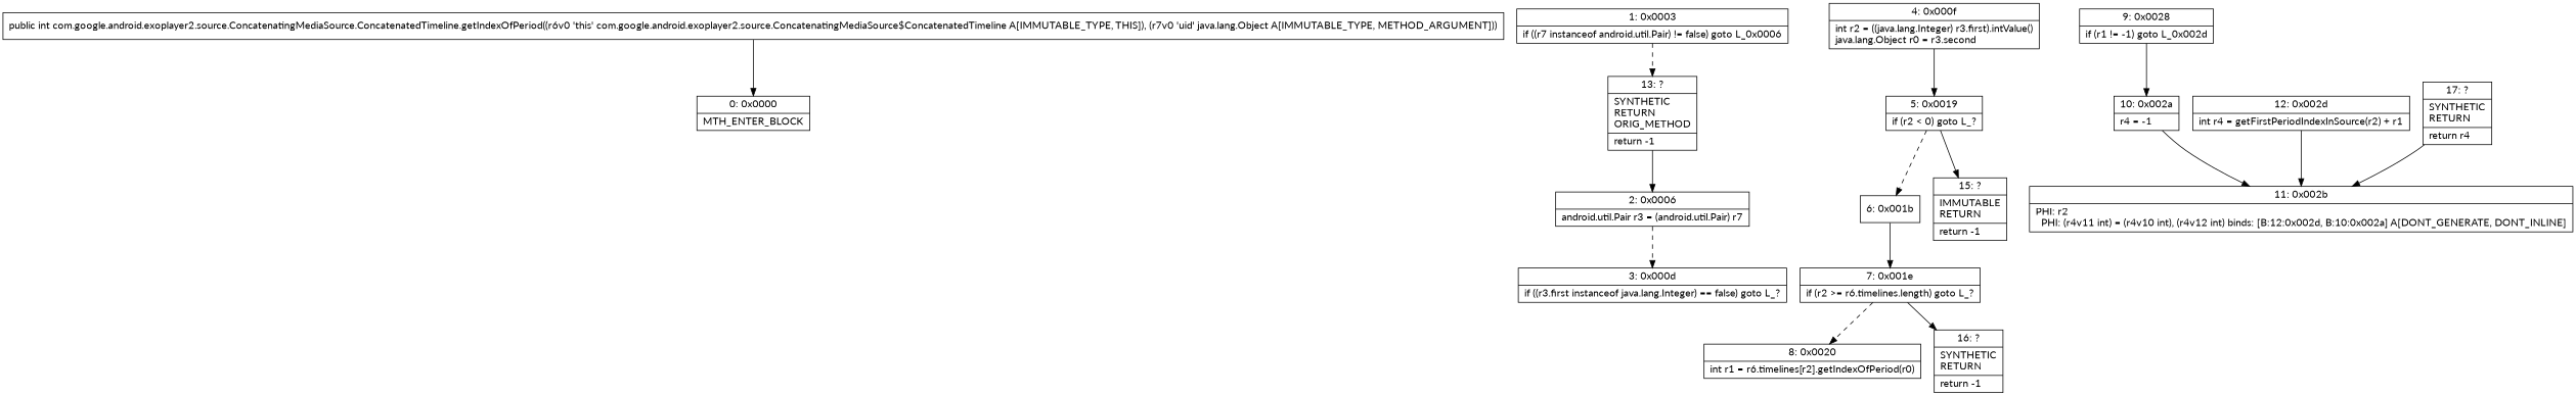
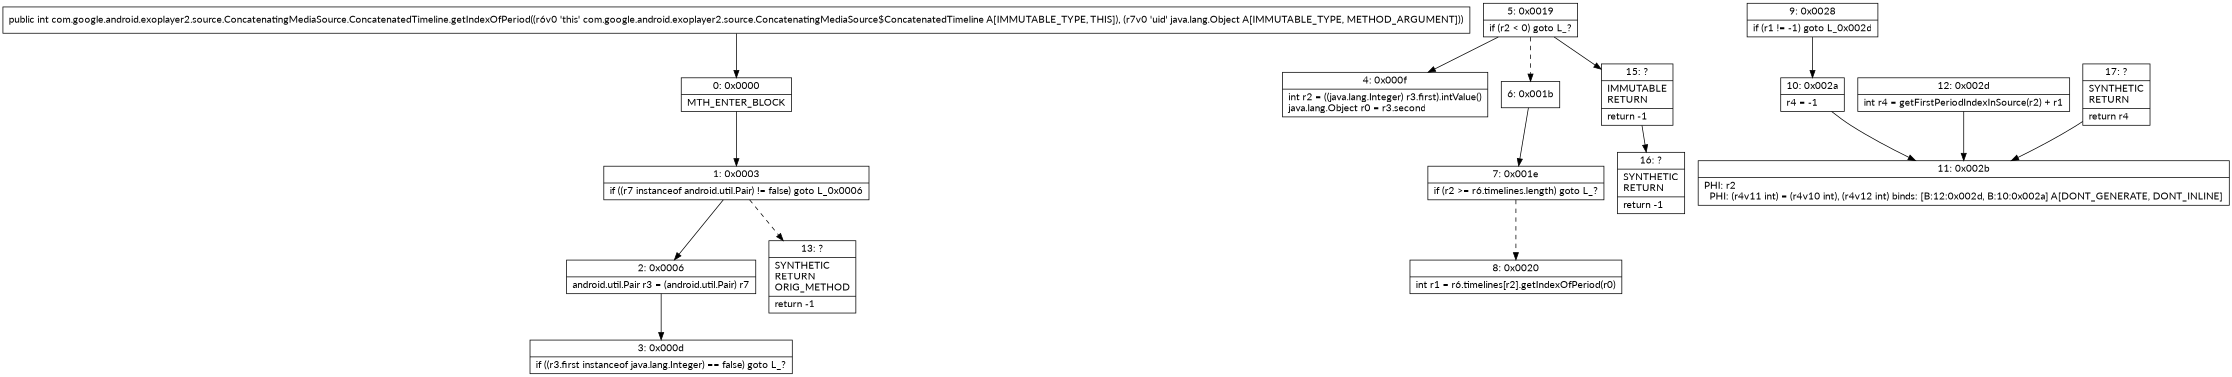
  digraph {
    fontname=Lato
    node [fontname=Lato shape=record]
    edge [fontname=Lato]
    n1 [label="{0\:\ 0x0000|MTH_ENTER_BLOCK\l}"]
    n2 [label="{1\:\ 0x0003|if ((r7 instanceof android.util.Pair) != false) goto L_0x0006\l}"]
    n3 [label="{2\:\ 0x0006|android.util.Pair r3 = (android.util.Pair) r7\l}"]
    n4 [label="{13\:\ ?|SYNTHETIC\lRETURN\lORIG_METHOD\l|return \-1\l}"]
    n5 [label="{3\:\ 0x000d|if ((r3.first instanceof java.lang.Integer) == false) goto L_?\l}"]
    n6 [label="{4\:\ 0x000f|int r2 = ((java.lang.Integer) r3.first).intValue()\ljava.lang.Object r0 = r3.second\l}"]
    n7 [label="{5\:\ 0x0019|if (r2 \< 0) goto L_?\l}"]
    n8 [label="{6\:\ 0x001b}"]
    n9 [label="{15\:\ ?|IMMUTABLE\lRETURN\l|return \-1\l}"]
    n10 [label="{7\:\ 0x001e|if (r2 \>= r6.timelines.length) goto L_?\l}"]
    n11 [label="{8\:\ 0x0020|int r1 = r6.timelines[r2].getIndexOfPeriod(r0)\l}"]
    n12 [label="{16\:\ ?|SYNTHETIC\lRETURN\l|return \-1\l}"]
    n13 [label="{9\:\ 0x0028|if (r1 != \-1) goto L_0x002d\l}"]
    n14 [label="{10\:\ 0x002a|r4 = \-1\l}"]
    n15 [label="{11\:\ 0x002b|PHI: r2 \l  PHI: (r4v11 int) = (r4v10 int), (r4v12 int) binds: [B:12:0x002d, B:10:0x002a] A[DONT_GENERATE, DONT_INLINE]\l}"]
    n16 [label="{12\:\ 0x002d|int r4 = getFirstPeriodIndexInSource(r2) + r1\l}"]
    n17 [label="{17\:\ ?|SYNTHETIC\lRETURN\l|return r4\l}"]
    n18 [label="{public int com.google.android.exoplayer2.source.ConcatenatingMediaSource.ConcatenatedTimeline.getIndexOfPeriod((r6v0 'this' com.google.android.exoplayer2.source.ConcatenatingMediaSource$ConcatenatedTimeline A[IMMUTABLE_TYPE, THIS]), (r7v0 'uid' java.lang.Object A[IMMUTABLE_TYPE, METHOD_ARGUMENT])) }"]
-   n4 -> n3
+   n1 -> n2
+   n2 -> n3
    n2 -> n4 [style=dashed]
-   n3 -> n5 [style=dashed]
-   n6 -> n7
+   n3 -> n5
+   n7 -> n6
    n7 -> n8 [style=dashed]
    n7 -> n9
    n8 -> n10
    n10 -> n11 [style=dashed]
-   n10 -> n12
+   n9 -> n12
    n13 -> n14 [style=solid]
    n14 -> n15
    n16 -> n15
    n17 -> n15
    n18 -> n1
  }
